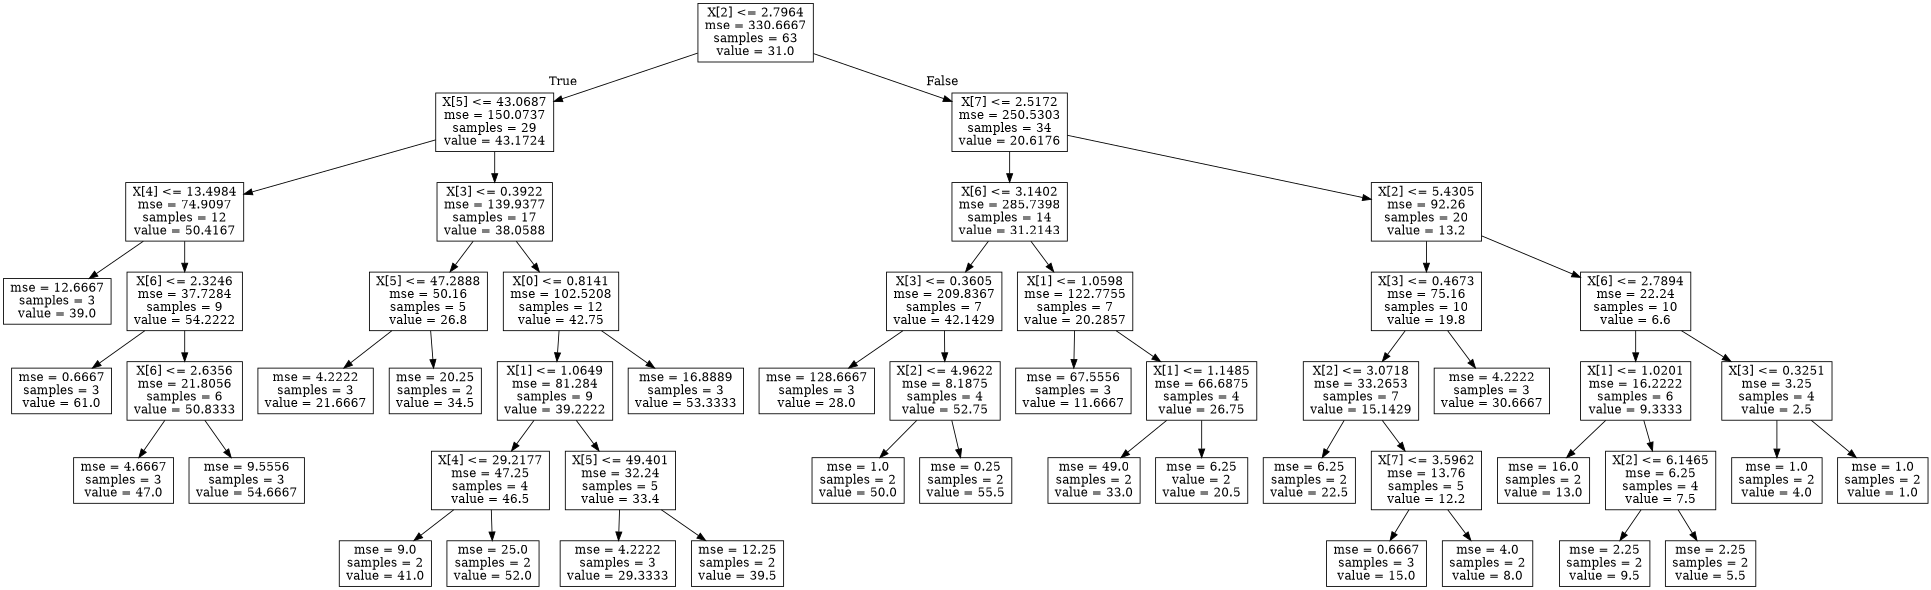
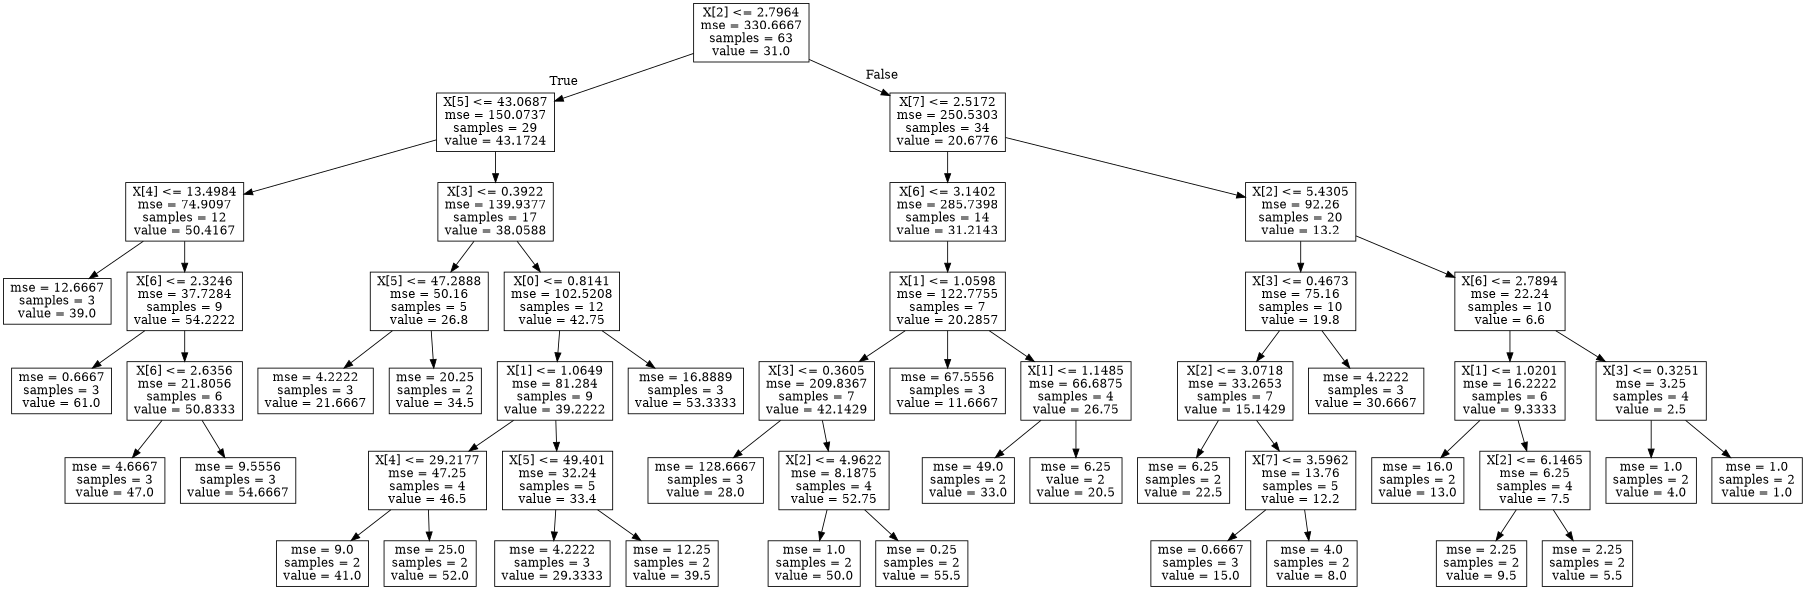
  digraph {
    node [shape=box]
    n1 [label="X[2] <= 2.7964\nmse = 330.6667\nsamples = 63\nvalue = 31.0"]
    n2 [label="X[5] <= 43.0687\nmse = 150.0737\nsamples = 29\nvalue = 43.1724"]
-   n3 [label="X[7] <= 2.5172\nmse = 250.5303\nsamples = 34\nvalue = 20.6176"]
+   n3 [label="X[7] <= 2.5172\nmse = 250.5303\nsamples = 34\nvalue = 20.6776"]
    n4 [label="X[4] <= 13.4984\nmse = 74.9097\nsamples = 12\nvalue = 50.4167"]
    n5 [label="X[3] <= 0.3922\nmse = 139.9377\nsamples = 17\nvalue = 38.0588"]
    n6 [label="X[6] <= 3.1402\nmse = 285.7398\nsamples = 14\nvalue = 31.2143"]
    n7 [label="X[2] <= 5.4305\nmse = 92.26\nsamples = 20\nvalue = 13.2"]
    n8 [label="mse = 12.6667\nsamples = 3\nvalue = 39.0"]
    n9 [label="X[6] <= 2.3246\nmse = 37.7284\nsamples = 9\nvalue = 54.2222"]
    n10 [label="X[5] <= 47.2888\nmse = 50.16\nsamples = 5\nvalue = 26.8"]
    n11 [label="X[0] <= 0.8141\nmse = 102.5208\nsamples = 12\nvalue = 42.75"]
    n12 [label="mse = 0.6667\nsamples = 3\nvalue = 61.0"]
    n13 [label="X[6] <= 2.6356\nmse = 21.8056\nsamples = 6\nvalue = 50.8333"]
    n14 [label="mse = 4.6667\nsamples = 3\nvalue = 47.0"]
    n15 [label="mse = 9.5556\nsamples = 3\nvalue = 54.6667"]
    n16 [label="mse = 4.2222\nsamples = 3\nvalue = 21.6667"]
    n17 [label="mse = 20.25\nsamples = 2\nvalue = 34.5"]
    n18 [label="X[1] <= 1.0649\nmse = 81.284\nsamples = 9\nvalue = 39.2222"]
    n19 [label="mse = 16.8889\nsamples = 3\nvalue = 53.3333"]
    n20 [label="X[4] <= 29.2177\nmse = 47.25\nsamples = 4\nvalue = 46.5"]
    n21 [label="X[5] <= 49.401\nmse = 32.24\nsamples = 5\nvalue = 33.4"]
    n22 [label="mse = 9.0\nsamples = 2\nvalue = 41.0"]
    n23 [label="mse = 25.0\nsamples = 2\nvalue = 52.0"]
    n24 [label="mse = 4.2222\nsamples = 3\nvalue = 29.3333"]
    n25 [label="mse = 12.25\nsamples = 2\nvalue = 39.5"]
    n26 [label="X[3] <= 0.3605\nmse = 209.8367\nsamples = 7\nvalue = 42.1429"]
    n27 [label="X[1] <= 1.0598\nmse = 122.7755\nsamples = 7\nvalue = 20.2857"]
    n28 [label="X[3] <= 0.4673\nmse = 75.16\nsamples = 10\nvalue = 19.8"]
    n29 [label="X[6] <= 2.7894\nmse = 22.24\nsamples = 10\nvalue = 6.6"]
    n30 [label="mse = 128.6667\nsamples = 3\nvalue = 28.0"]
    n31 [label="X[2] <= 4.9622\nmse = 8.1875\nsamples = 4\nvalue = 52.75"]
    n32 [label="mse = 67.5556\nsamples = 3\nvalue = 11.6667"]
    n33 [label="X[1] <= 1.1485\nmse = 66.6875\nsamples = 4\nvalue = 26.75"]
    n34 [label="mse = 1.0\nsamples = 2\nvalue = 50.0"]
    n35 [label="mse = 0.25\nsamples = 2\nvalue = 55.5"]
    n36 [label="mse = 49.0\nsamples = 2\nvalue = 33.0"]
    n37 [label="mse = 6.25\nvalue = 2\nvalue = 20.5"]
    n38 [label="X[2] <= 3.0718\nmse = 33.2653\nsamples = 7\nvalue = 15.1429"]
    n39 [label="mse = 4.2222\nsamples = 3\nvalue = 30.6667"]
    n40 [label="X[1] <= 1.0201\nmse = 16.2222\nsamples = 6\nvalue = 9.3333"]
    n41 [label="X[3] <= 0.3251\nmse = 3.25\nsamples = 4\nvalue = 2.5"]
    n42 [label="mse = 6.25\nsamples = 2\nvalue = 22.5"]
    n43 [label="X[7] <= 3.5962\nmse = 13.76\nsamples = 5\nvalue = 12.2"]
    n44 [label="mse = 0.6667\nsamples = 3\nvalue = 15.0"]
    n45 [label="mse = 4.0\nsamples = 2\nvalue = 8.0"]
    n46 [label="mse = 16.0\nsamples = 2\nvalue = 13.0"]
    n47 [label="X[2] <= 6.1465\nmse = 6.25\nsamples = 4\nvalue = 7.5"]
    n48 [label="mse = 1.0\nsamples = 2\nvalue = 4.0"]
    n49 [label="mse = 1.0\nsamples = 2\nvalue = 1.0"]
    n50 [label="mse = 2.25\nsamples = 2\nvalue = 9.5"]
    n51 [label="mse = 2.25\nsamples = 2\nvalue = 5.5"]
    n1 -> n2 [headlabel=True labelangle=45 labeldistance=2.5]
    n1 -> n3 [headlabel=False labelangle=-45 labeldistance=2.5]
    n2 -> n4
    n2 -> n5
    n3 -> n6
    n3 -> n7
    n4 -> n8
    n4 -> n9
    n5 -> n10
    n5 -> n11
-   n6 -> n26
+   n27 -> n26
    n6 -> n27
    n7 -> n28
    n7 -> n29
    n9 -> n12
    n9 -> n13
    n10 -> n16
    n10 -> n17
    n11 -> n18
    n11 -> n19
    n13 -> n14
    n13 -> n15
    n18 -> n20
    n18 -> n21
    n20 -> n22
    n20 -> n23
    n21 -> n24
    n21 -> n25
    n26 -> n30
    n26 -> n31
    n27 -> n32
    n27 -> n33
    n28 -> n38
    n28 -> n39
    n29 -> n40
    n29 -> n41
    n31 -> n34
    n31 -> n35
    n33 -> n36
    n33 -> n37
    n38 -> n42
    n38 -> n43
    n40 -> n46
    n40 -> n47
    n41 -> n48
    n41 -> n49
    n43 -> n44
    n43 -> n45
    n47 -> n50
    n47 -> n51
  }
